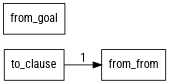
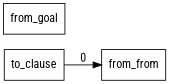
  digraph {
    rankdir=LR
    fontname="Roboto Condensed"
    node [fillcolor=white shape=box style=filled fontname="Roboto Condensed"]
    n1 [label=<from_from>]
    n2 [label=<from_goal>]
    n3 [label=<to_clause>]
-   n3 -> n1 [label=1 fontname="Roboto Condensed"]
+   n3 -> n1 [label=0 fontname="Roboto Condensed"]
  }
